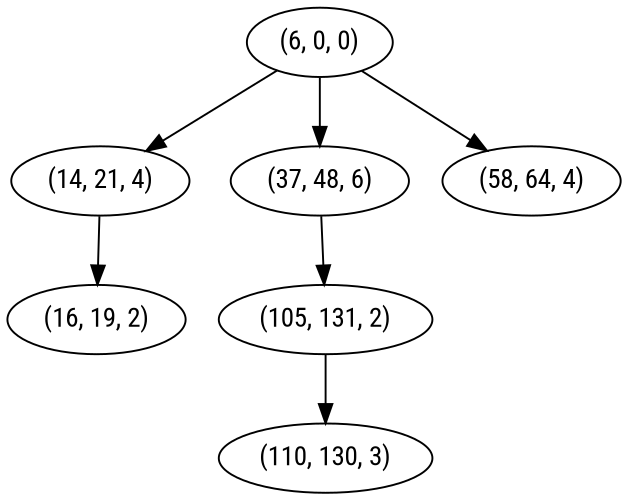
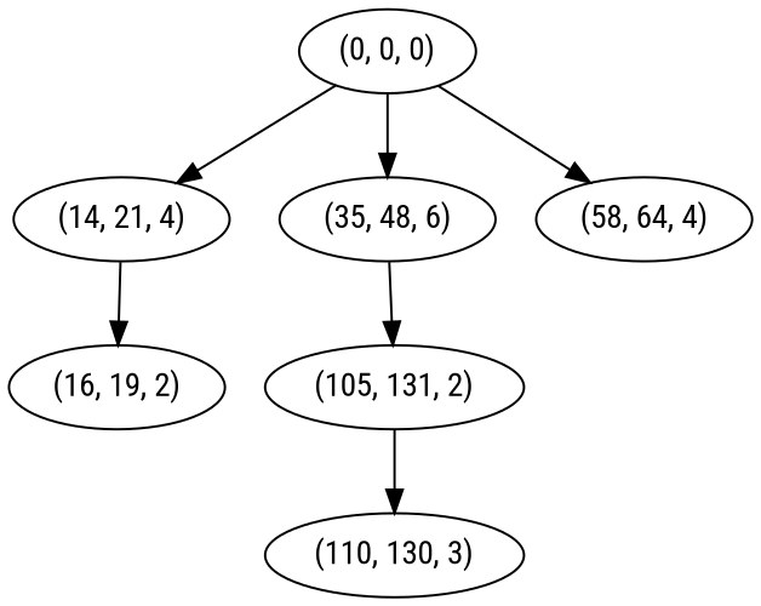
  digraph {
    fontname="Roboto Condensed"
    node [fontname="Roboto Condensed"]
    edge [fontname="Roboto Condensed"]
-   "(0, 0, 0)" [label="(6, 0, 0)"]
+   "(0, 0, 0)"
    "(14, 21, 4)"
-   "(35, 48, 6)" [label="(37, 48, 6)"]
+   "(35, 48, 6)"
    "(58, 64, 4)"
    n5 [label="(16, 19, 2)"]
    "(105, 131, 2)"
    "(110, 130, 3)"
    "(0, 0, 0)" -> "(14, 21, 4)"
    "(0, 0, 0)" -> "(35, 48, 6)"
    "(0, 0, 0)" -> "(58, 64, 4)"
    "(14, 21, 4)" -> n5
    "(35, 48, 6)" -> "(105, 131, 2)"
    "(105, 131, 2)" -> "(110, 130, 3)"
  }
